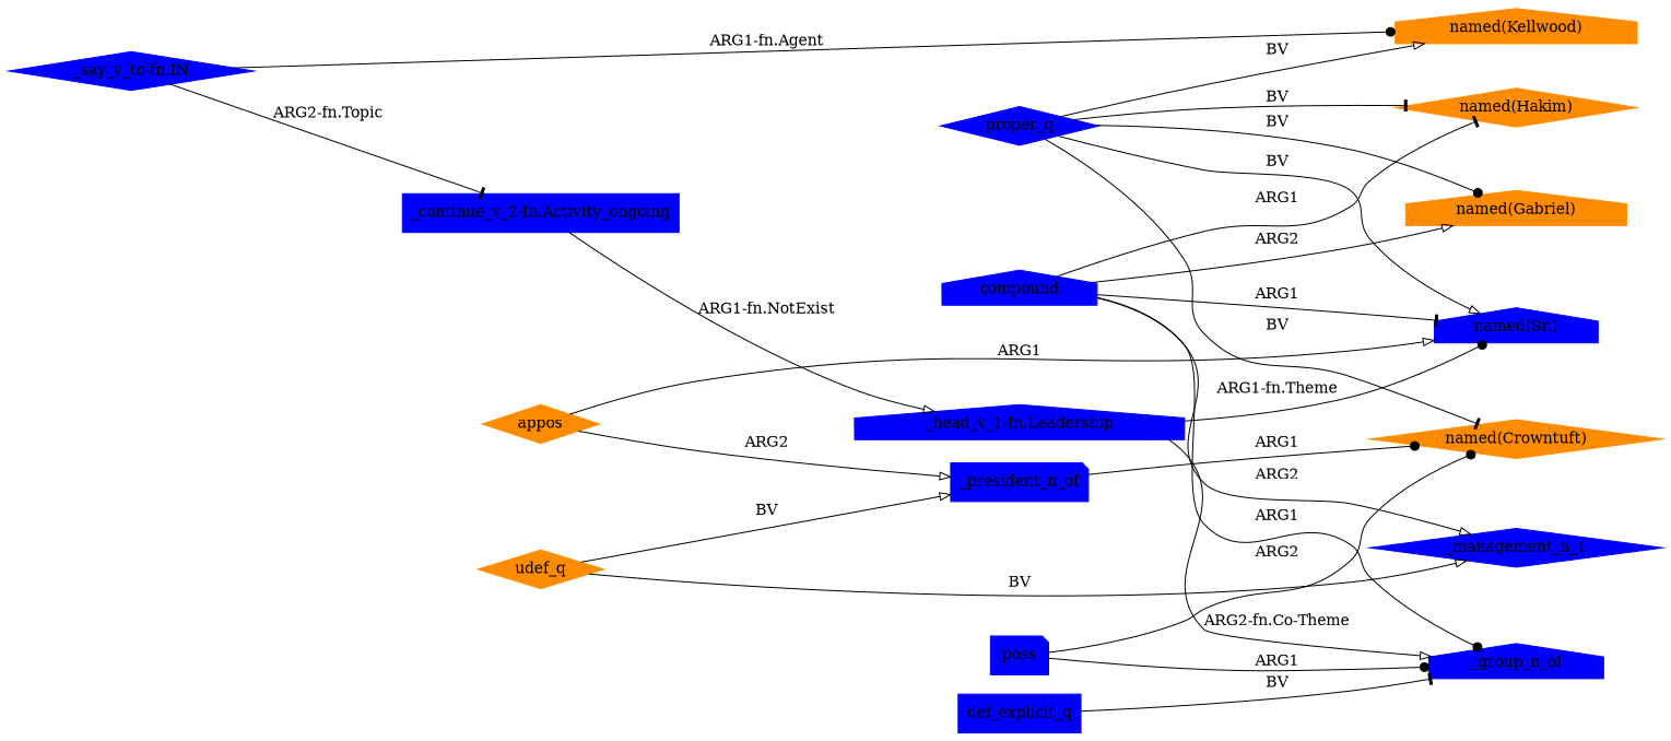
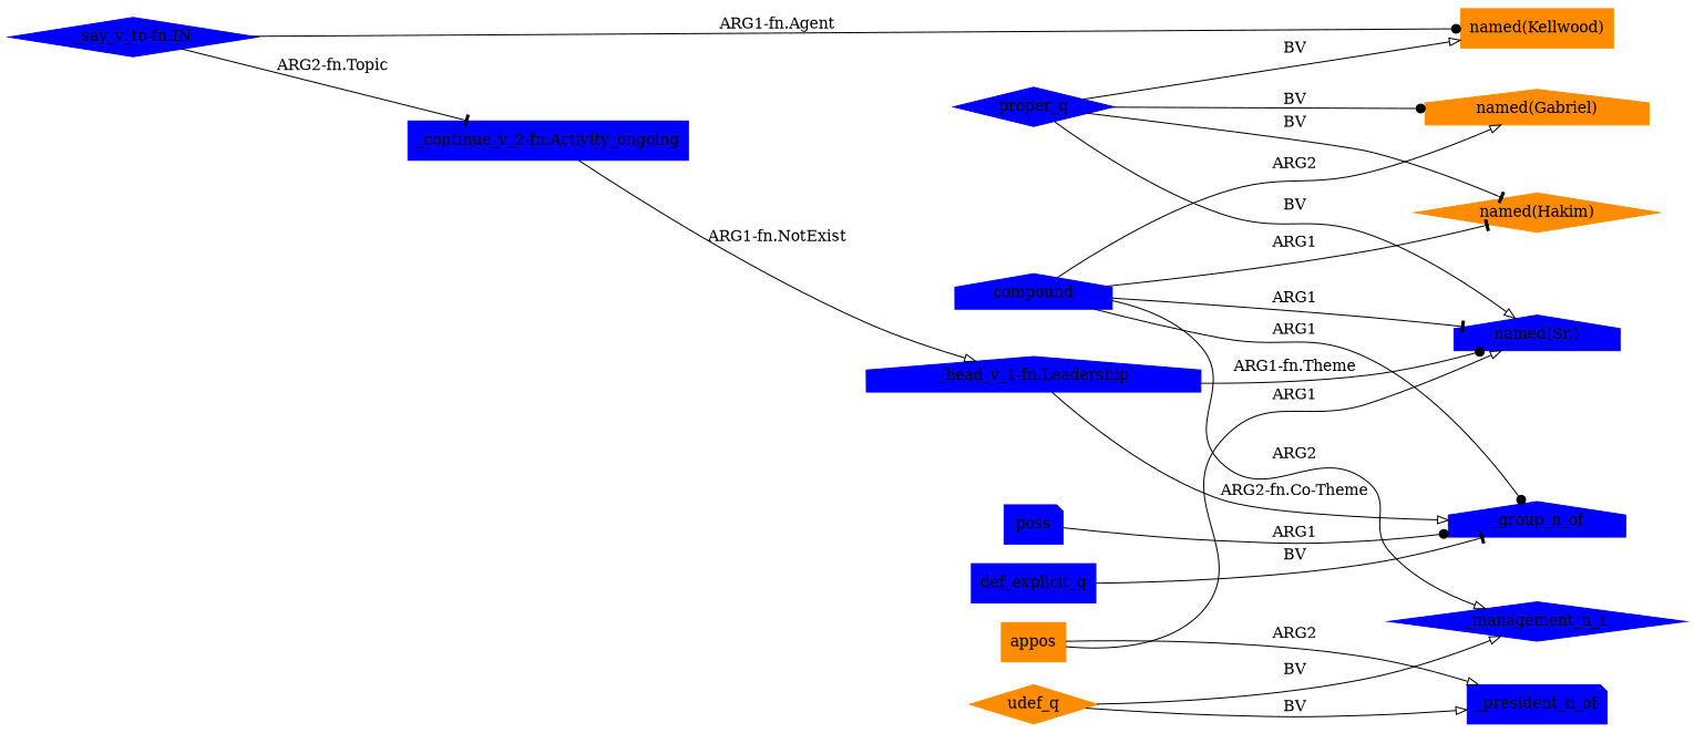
  digraph {
    rankdir=LR
    node [color=blue shape=house style=filled]
    edge [arrowhead=onormal]
    "named(Sr.)"
    proper_q [shape=diamond]
-   "named(Crowntuft)" [color=darkorange shape=diamond]
    "named(Hakim)" [color=darkorange shape=diamond]
    "named(Gabriel)" [color=darkorange]
-   "named(Kellwood)" [color=darkorange]
+   "named(Kellwood)" [color=darkorange shape=box]
    "_head_v_1-fn.Leadership"
    _group_n_of
-   appos [color=darkorange shape=diamond]
+   appos [color=darkorange shape=box]
    _president_n_of [shape=note]
    def_explicit_q [shape=box]
    compound
    _management_n_1 [shape=diamond]
    poss [shape=note]
    udef_q [color=darkorange shape=diamond]
    "_say_v_to-fn.IN" [shape=diamond]
    "_continue_v_2-fn.Activity_ongoing" [shape=box]
    proper_q -> "named(Sr.)" [label=BV]
-   proper_q -> "named(Crowntuft)" [arrowhead=tee label=BV]
    proper_q -> "named(Hakim)" [arrowhead=tee label=BV]
    proper_q -> "named(Gabriel)" [arrowhead=dot label=BV]
    proper_q -> "named(Kellwood)" [label=BV]
    "_head_v_1-fn.Leadership" -> "named(Sr.)" [arrowhead=dot label="ARG1-fn.Theme"]
    "_head_v_1-fn.Leadership" -> _group_n_of [label="ARG2-fn.Co-Theme"]
    appos -> "named(Sr.)" [label=ARG1]
    appos -> _president_n_of [label=ARG2]
-   _president_n_of -> "named(Crowntuft)" [arrowhead=dot label=ARG1]
    def_explicit_q -> _group_n_of [arrowhead=tee label=BV]
    compound -> "named(Sr.)" [arrowhead=tee label=ARG1]
    compound -> "named(Hakim)" [arrowhead=tee label=ARG1]
    compound -> "named(Gabriel)" [label=ARG2]
    compound -> _group_n_of [arrowhead=dot label=ARG1]
    compound -> _management_n_1 [label=ARG2]
-   poss -> "named(Crowntuft)" [arrowhead=dot label=ARG2]
    poss -> _group_n_of [arrowhead=dot label=ARG1]
    udef_q -> _president_n_of [label=BV]
    udef_q -> _management_n_1 [label=BV]
    "_say_v_to-fn.IN" -> "named(Kellwood)" [arrowhead=dot label="ARG1-fn.Agent"]
    "_say_v_to-fn.IN" -> "_continue_v_2-fn.Activity_ongoing" [arrowhead=tee label="ARG2-fn.Topic"]
    "_continue_v_2-fn.Activity_ongoing" -> "_head_v_1-fn.Leadership" [label="ARG1-fn.NotExist"]
  }
